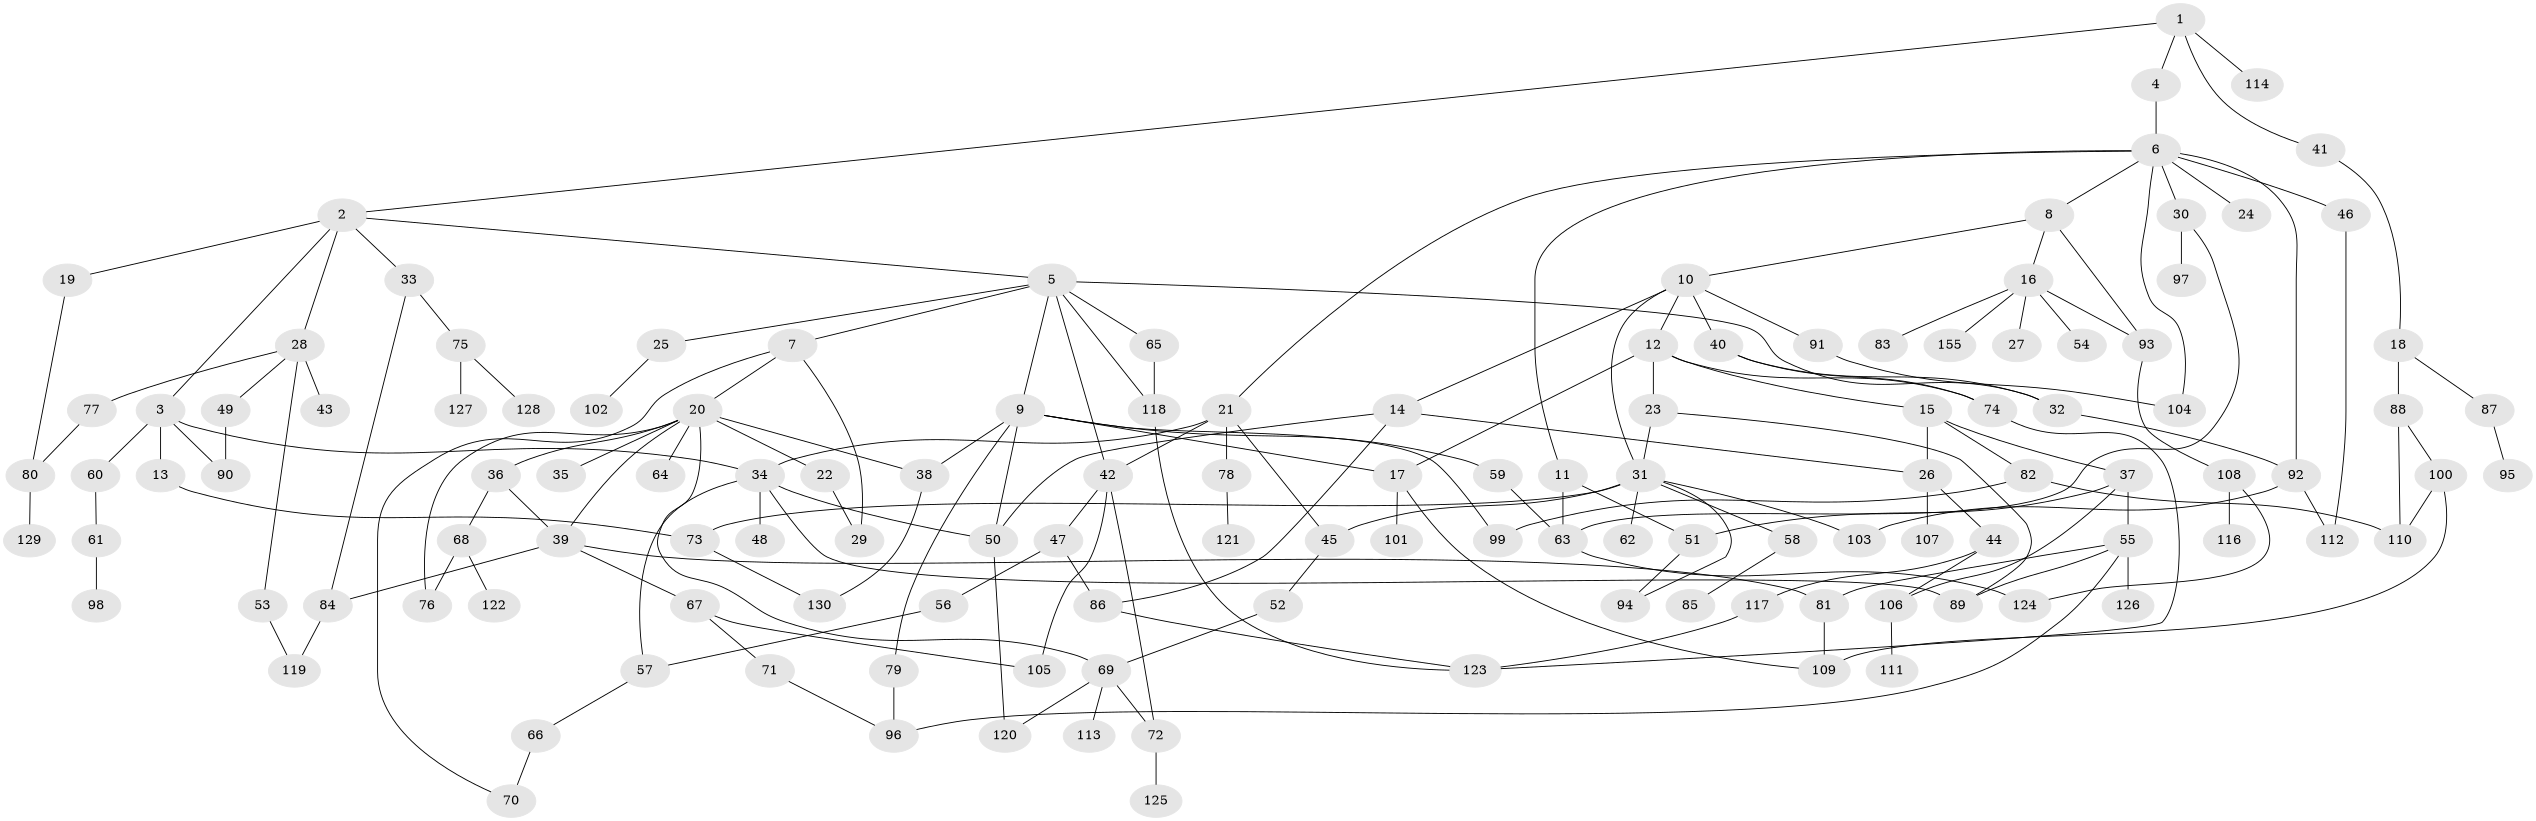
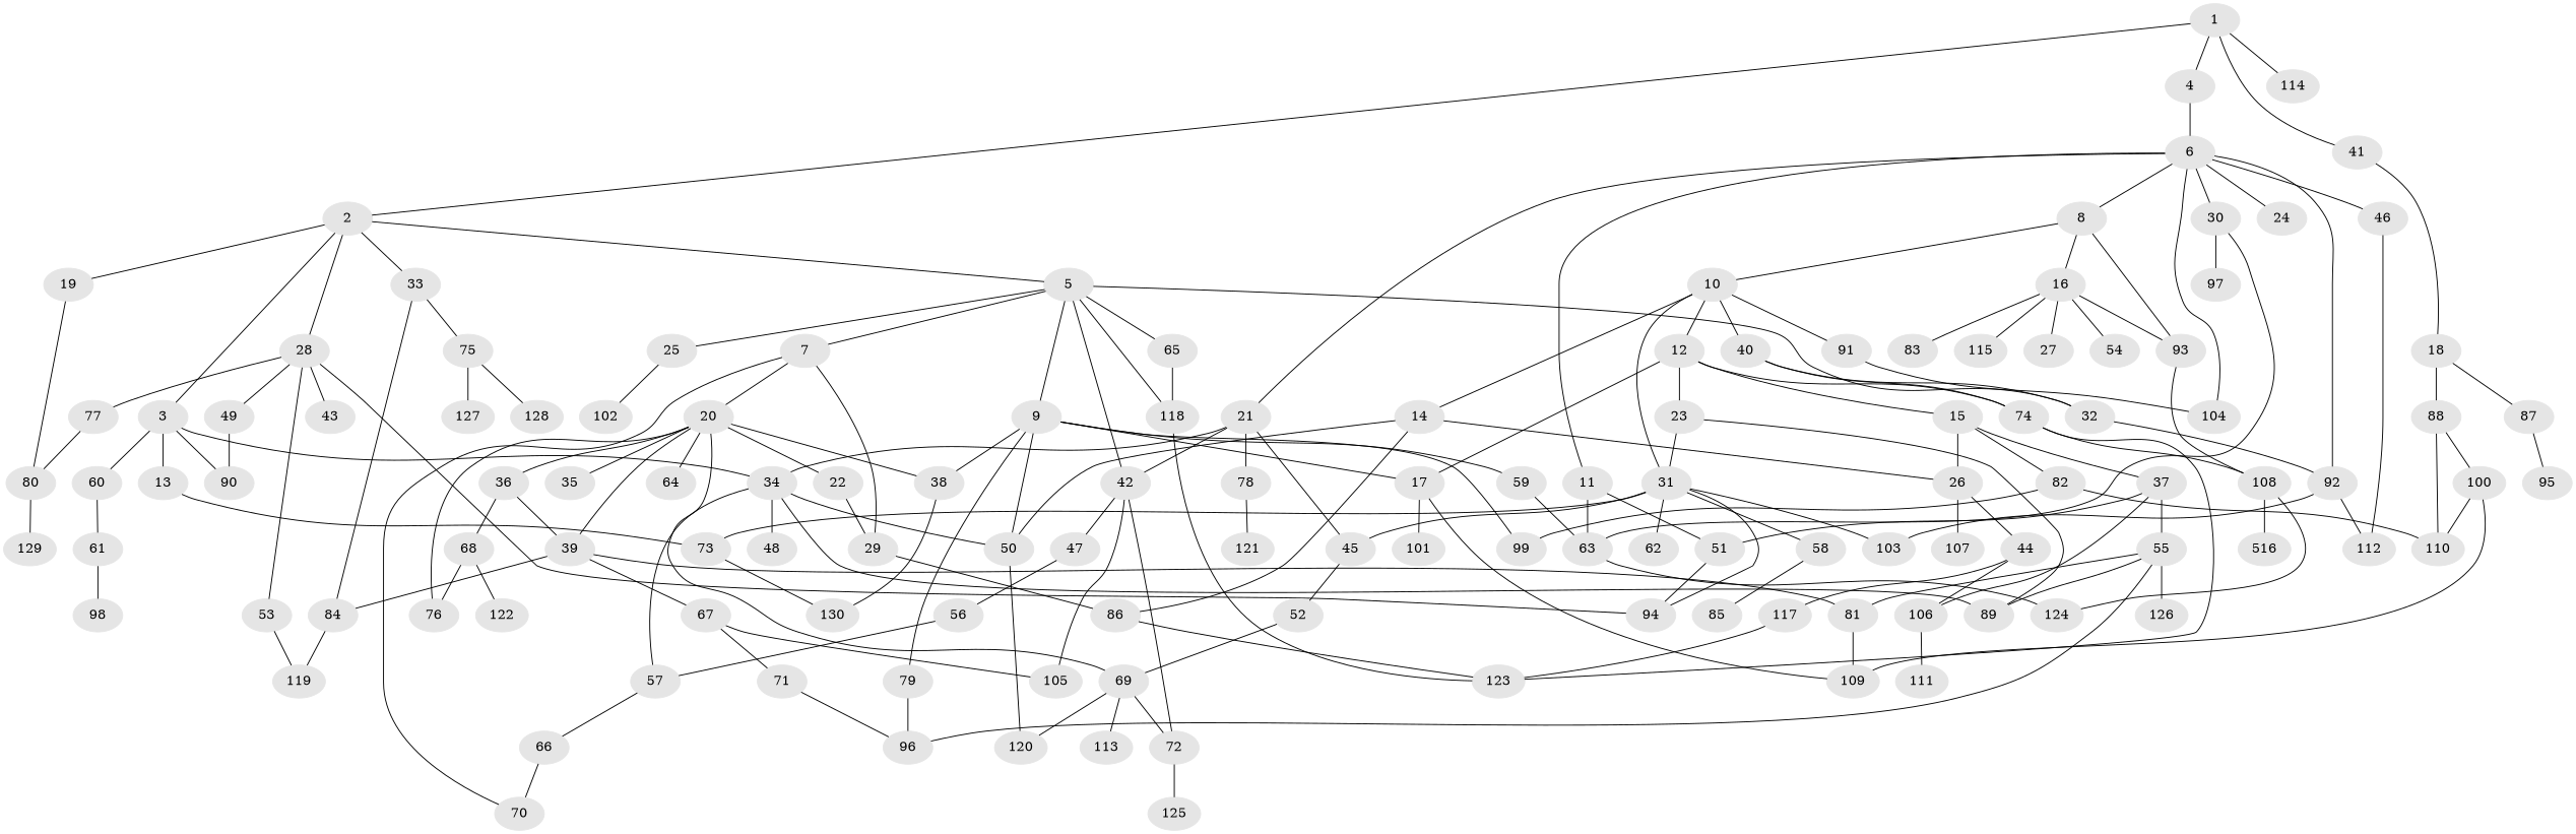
  graph {
    node [color=gray90 style=filled]
    1
    2
    4
    41
    114
    3
    5
    19
    28
    33
    6
    18
    13
    34
    60
    90
    7
    9
    25
    32
    42
    65
    118
    80
    43
    49
    53
    77
    94
    75
    84
    73
    50
    89
    48
    57
    61
    8
    11
    21
    24
    30
    46
    92
    104
    87
    88
    20
    29
    70
    17
    38
    59
    79
    99
    102
    47
    72
    105
    123
    10
    16
    93
    51
    63
    45
    78
    97
    112
    103
    22
    35
    36
    39
    64
    69
    76
    86
    12
    14
    31
    40
    91
    27
    54
    83
-   115 [label=155]
+   115
    108
    101
    109
    130
    120
    96
    15
    23
    74
    26
    58
    62
    124
    37
    82
    44
    107
    55
    106
    110
    95
    100
    129
    68
    67
    81
    113
    52
    121
    117
    119
    85
    127
    128
    66
    122
    126
    111
    71
    56
    125
    98
-   116
+   116 [label=516]
    1 -- 2
    1 -- 4
    1 -- 41
    1 -- 114
    2 -- 3
    2 -- 5
    2 -- 19
    2 -- 28
    2 -- 33
    4 -- 6
    41 -- 18
    3 -- 13
    3 -- 34
    3 -- 60
    3 -- 90
    5 -- 7
    5 -- 9
    5 -- 25
    5 -- 32
    5 -- 42
    5 -- 65
    5 -- 118
    19 -- 80
    28 -- 43
    28 -- 49
    28 -- 53
    28 -- 77
+   28 -- 94
    33 -- 75
    33 -- 84
    6 -- 8
    6 -- 11
    6 -- 21
    6 -- 24
    6 -- 30
    6 -- 46
    6 -- 92
    6 -- 104
    18 -- 87
    18 -- 88
    13 -- 73
    34 -- 50
    34 -- 89
    34 -- 48
    34 -- 57
    60 -- 61
    7 -- 20
    7 -- 29
    7 -- 70
    9 -- 50
    9 -- 17
    9 -- 38
    9 -- 59
    9 -- 79
    9 -- 99
    25 -- 102
    32 -- 92
    42 -- 47
    42 -- 72
    42 -- 105
    65 -- 118
    118 -- 123
    80 -- 129
    49 -- 90
    53 -- 119
    77 -- 80
    75 -- 127
    75 -- 128
    84 -- 119
    73 -- 130
    50 -- 120
    57 -- 66
    61 -- 98
    8 -- 10
    8 -- 16
    8 -- 93
    11 -- 51
    11 -- 63
    21 -- 34
    21 -- 42
    21 -- 45
    21 -- 78
    30 -- 63
    30 -- 97
    46 -- 112
    92 -- 112
    92 -- 103
    87 -- 95
    88 -- 110
    88 -- 100
    20 -- 38
    20 -- 22
    20 -- 35
    20 -- 36
    20 -- 39
    20 -- 64
    20 -- 69
    20 -- 76
-   47 -- 86
+   29 -- 86
    17 -- 101
    17 -- 109
    38 -- 130
    59 -- 63
    79 -- 96
    47 -- 56
    72 -- 125
    10 -- 12
    10 -- 14
    10 -- 31
    10 -- 40
    10 -- 91
    16 -- 93
    16 -- 27
    16 -- 54
    16 -- 83
    16 -- 115
    93 -- 108
    51 -- 94
    63 -- 124
    45 -- 52
    78 -- 121
    22 -- 29
    36 -- 39
    36 -- 68
    39 -- 84
    39 -- 67
    39 -- 81
    69 -- 72
    69 -- 120
    69 -- 113
    86 -- 123
    12 -- 17
    12 -- 15
    12 -- 23
    12 -- 74
    14 -- 50
    14 -- 86
    14 -- 26
    31 -- 94
    31 -- 73
    31 -- 45
    31 -- 103
    31 -- 58
    31 -- 62
    40 -- 32
    40 -- 74
    91 -- 104
    108 -- 124
    108 -- 116
    15 -- 26
    15 -- 37
    15 -- 82
    23 -- 89
    23 -- 31
    74 -- 123
+   74 -- 108
    26 -- 44
    26 -- 107
    58 -- 85
    37 -- 51
    37 -- 55
    37 -- 106
    82 -- 99
    82 -- 110
    44 -- 106
    44 -- 117
    55 -- 89
    55 -- 96
    55 -- 81
    55 -- 126
    106 -- 111
    100 -- 109
    100 -- 110
    68 -- 76
    68 -- 122
    67 -- 105
    67 -- 71
    81 -- 109
    52 -- 69
    117 -- 123
    66 -- 70
    71 -- 96
    56 -- 57
  }
